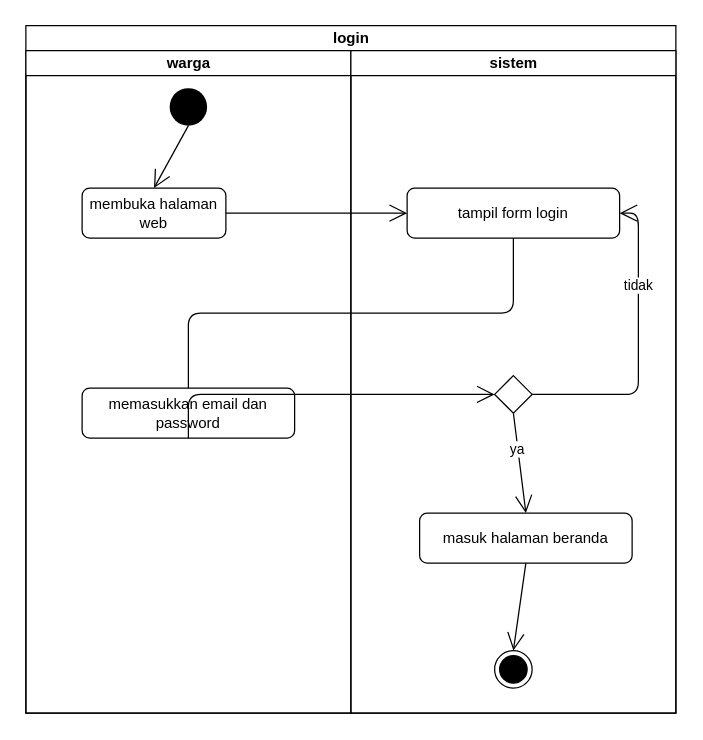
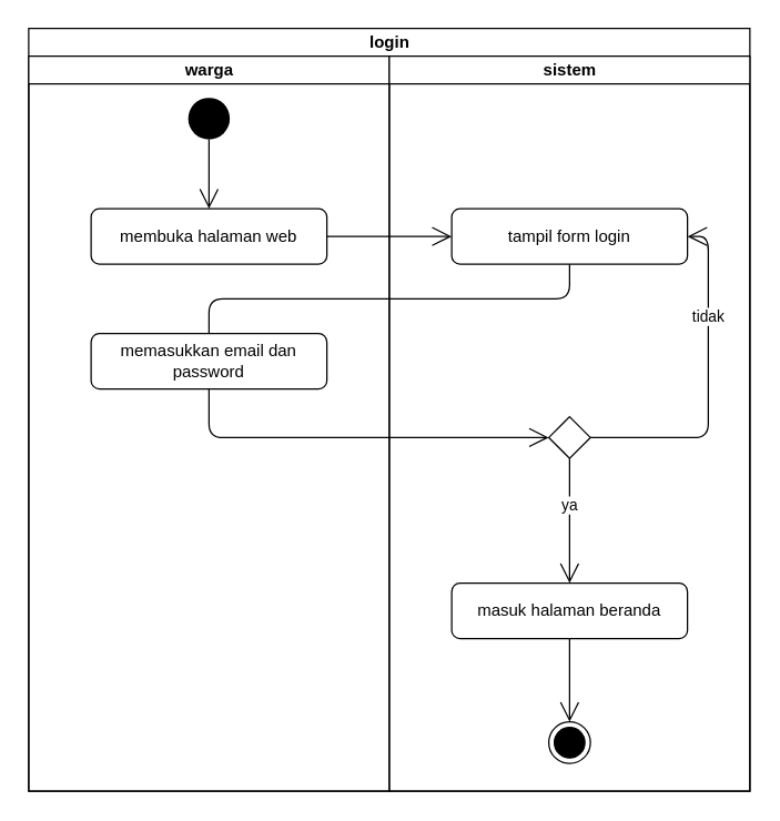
  <mxCell id="0" />
  <mxCell id="1" parent="0" />
  <mxCell id="2" value="login" style="swimlane;html=1;childLayout=stackLayout;resizeParent=1;resizeParentMax=0;startSize=20;" vertex="1" parent="1"><mxGeometry x="20" y="20" width="520" height="550" as="geometry"><mxRectangle x="270" y="250" width="60" height="20" as="alternateBounds" /></mxGeometry></mxCell>
  <mxCell id="3" value="warga" style="swimlane;html=1;startSize=20;" vertex="1" parent="2"><mxGeometry y="20" width="260" height="530" as="geometry" /></mxCell>
  <mxCell id="4" value="" style="ellipse;fillColor=#000000;strokeColor=none;" vertex="1" parent="3"><mxGeometry x="115" y="30" width="30" height="30" as="geometry" /></mxCell>
  <mxCell id="5" value="" style="endArrow=open;endFill=1;endSize=12;html=1;exitX=0.5;exitY=1;exitDx=0;exitDy=0;entryX=0.5;entryY=0;entryDx=0;entryDy=0;" edge="1" parent="3" source="4" target="6"><mxGeometry width="160" relative="1" as="geometry"><mxPoint x="105" y="280" as="sourcePoint" /><mxPoint x="130" y="110" as="targetPoint" /></mxGeometry></mxCell>
- <mxCell id="6" value="membuka halaman web" style="shape=rect;html=1;rounded=1;whiteSpace=wrap;align=center;" vertex="1" parent="3"><mxGeometry x="45" y="110" width="115" height="40" as="geometry" /></mxCell>
- <mxCell id="7" value="memasukkan email dan password" style="shape=rect;html=1;rounded=1;whiteSpace=wrap;align=center;" vertex="1" parent="3"><mxGeometry x="45" y="270" width="170" height="40" as="geometry" /></mxCell>
+ <mxCell id="6" value="membuka halaman web" style="shape=rect;html=1;rounded=1;whiteSpace=wrap;align=center;" vertex="1" parent="3"><mxGeometry x="45" y="110" width="170" height="40" as="geometry" /></mxCell>
+ <mxCell id="7" value="memasukkan email dan password" style="shape=rect;html=1;rounded=1;whiteSpace=wrap;align=center;" vertex="1" parent="3"><mxGeometry x="45" y="200" width="170" height="40" as="geometry" /></mxCell>
  <mxCell id="8" value="sistem" style="swimlane;html=1;startSize=20;" vertex="1" parent="2"><mxGeometry x="260" y="20" width="260" height="530" as="geometry" /></mxCell>
  <mxCell id="9" value="tampil form login" style="shape=rect;html=1;rounded=1;whiteSpace=wrap;align=center;" vertex="1" parent="8"><mxGeometry x="45" y="110" width="170" height="40" as="geometry" /></mxCell>
  <mxCell id="10" value="" style="rhombus;" vertex="1" parent="8"><mxGeometry x="115" y="260" width="30" height="30" as="geometry" /></mxCell>
  <mxCell id="11" value="" style="endArrow=open;endFill=1;endSize=12;html=1;exitX=1;exitY=0.5;exitDx=0;exitDy=0;edgeStyle=elbowEdgeStyle;" edge="1" parent="8" source="10"><mxGeometry width="160" relative="1" as="geometry"><mxPoint x="150" y="470" as="sourcePoint" /><mxPoint x="215" y="130" as="targetPoint" /><Array as="points"><mxPoint x="230" y="210" /></Array></mxGeometry></mxCell>
  <mxCell id="12" value="tidak" style="edgeLabel;html=1;align=center;verticalAlign=middle;resizable=0;points=[];" vertex="1" connectable="0" parent="11"><mxGeometry x="0.414" y="1" relative="1" as="geometry"><mxPoint as="offset" /></mxGeometry></mxCell>
- <mxCell id="13" value="masuk halaman beranda" style="shape=rect;html=1;rounded=1;whiteSpace=wrap;align=center;" vertex="1" parent="8"><mxGeometry x="55" y="370" width="170" height="40" as="geometry" /></mxCell>
+ <mxCell id="13" value="masuk halaman beranda" style="shape=rect;html=1;rounded=1;whiteSpace=wrap;align=center;" vertex="1" parent="8"><mxGeometry x="45" y="380" width="170" height="40" as="geometry" /></mxCell>
  <mxCell id="14" value="" style="endArrow=open;endFill=1;endSize=12;html=1;exitX=0.5;exitY=1;exitDx=0;exitDy=0;entryX=0.5;entryY=0;entryDx=0;entryDy=0;elbow=vertical;" edge="1" parent="8" source="10" target="13"><mxGeometry width="160" relative="1" as="geometry"><mxPoint x="150" y="500" as="sourcePoint" /><mxPoint x="395" y="535" as="targetPoint" /></mxGeometry></mxCell>
  <mxCell id="15" value="ya" style="edgeLabel;html=1;align=center;verticalAlign=middle;resizable=0;points=[];" vertex="1" connectable="0" parent="14"><mxGeometry x="-0.274" y="-1" relative="1" as="geometry"><mxPoint as="offset" /></mxGeometry></mxCell>
  <mxCell id="16" value="" style="ellipse;html=1;shape=endState;fillColor=#000000;strokeColor=#000000;" vertex="1" parent="8"><mxGeometry x="115" y="480" width="30" height="30" as="geometry" /></mxCell>
  <mxCell id="17" value="" style="endArrow=open;endFill=1;endSize=12;html=1;exitX=0.5;exitY=1;exitDx=0;exitDy=0;entryX=0.5;entryY=0;entryDx=0;entryDy=0;" edge="1" parent="8" source="13" target="16"><mxGeometry width="160" relative="1" as="geometry"><mxPoint x="-160" y="570" as="sourcePoint" /><mxPoint y="570" as="targetPoint" /></mxGeometry></mxCell>
  <mxCell id="18" value="" style="endArrow=open;endFill=1;endSize=12;html=1;exitX=1;exitY=0.5;exitDx=0;exitDy=0;entryX=0;entryY=0.5;entryDx=0;entryDy=0;" edge="1" parent="2" source="6" target="9"><mxGeometry width="160" relative="1" as="geometry"><mxPoint x="95" y="170" as="sourcePoint" /><mxPoint x="95" y="220" as="targetPoint" /></mxGeometry></mxCell>
  <mxCell id="19" value="" style="endArrow=none;endFill=1;endSize=12;html=1;entryX=0.5;entryY=0;entryDx=0;entryDy=0;exitX=0.5;exitY=1;exitDx=0;exitDy=0;edgeStyle=elbowEdgeStyle;elbow=vertical;" edge="1" parent="2" source="9" target="7"><mxGeometry width="160" relative="1" as="geometry"><mxPoint x="95" y="260" as="sourcePoint" /><mxPoint x="105" y="140" as="targetPoint" /></mxGeometry></mxCell>
  <mxCell id="20" value="" style="endArrow=open;endFill=1;endSize=12;html=1;exitX=0.5;exitY=1;exitDx=0;exitDy=0;entryX=0;entryY=0.5;entryDx=0;entryDy=0;edgeStyle=elbowEdgeStyle;elbow=vertical;" edge="1" source="7" target="10" parent="2"><mxGeometry width="160" relative="1" as="geometry"><mxPoint x="519" y="270" as="sourcePoint" /><mxPoint x="95" y="400" as="targetPoint" /><Array as="points"><mxPoint x="250" y="295" /></Array></mxGeometry></mxCell>
